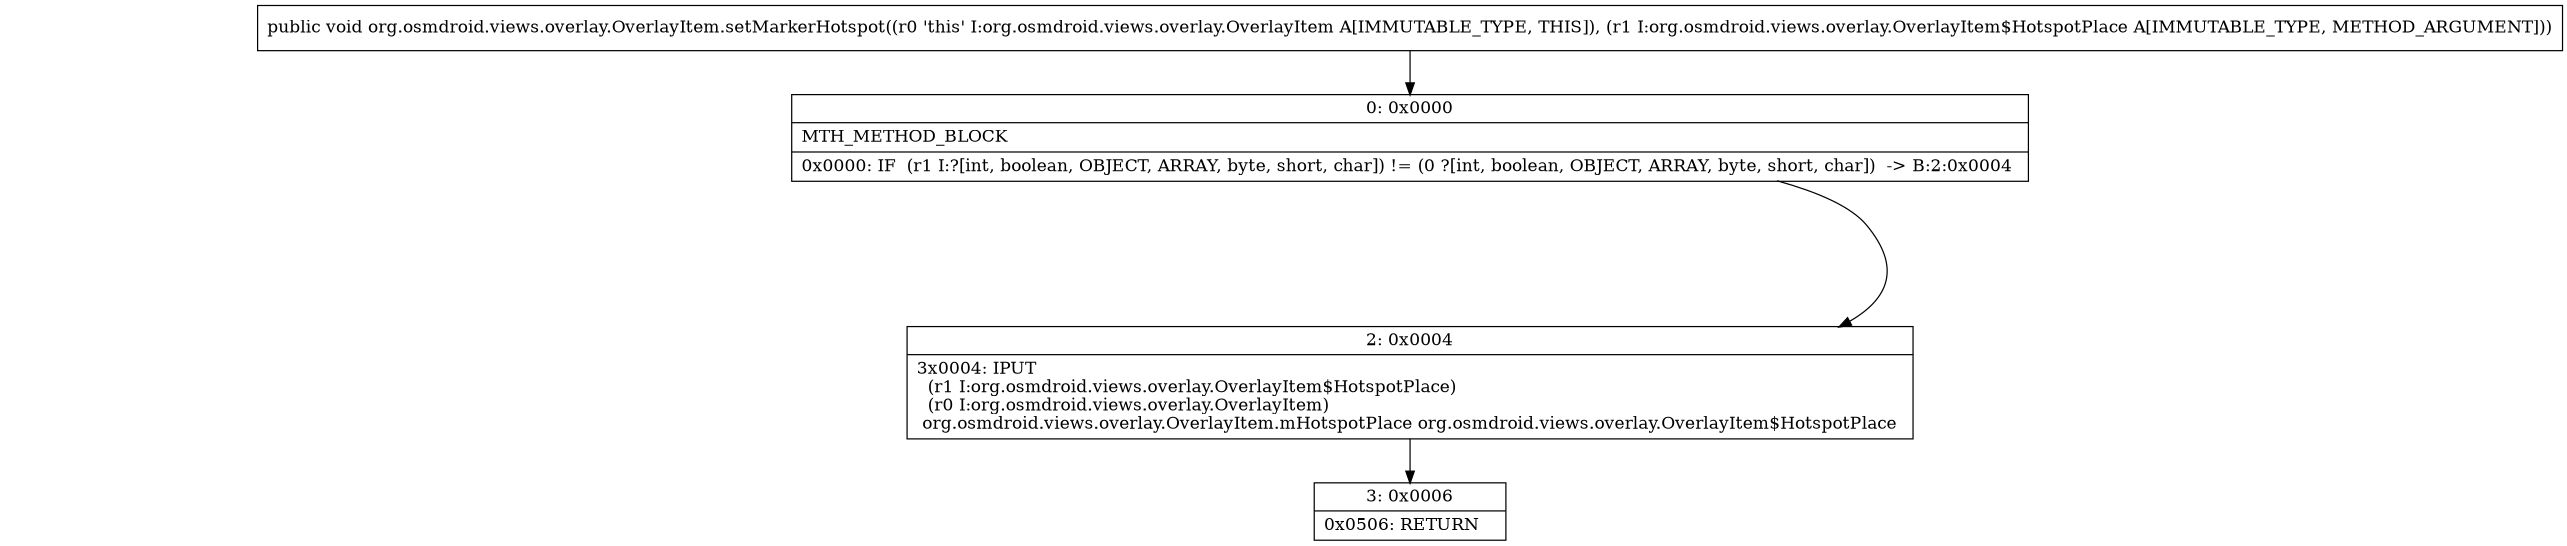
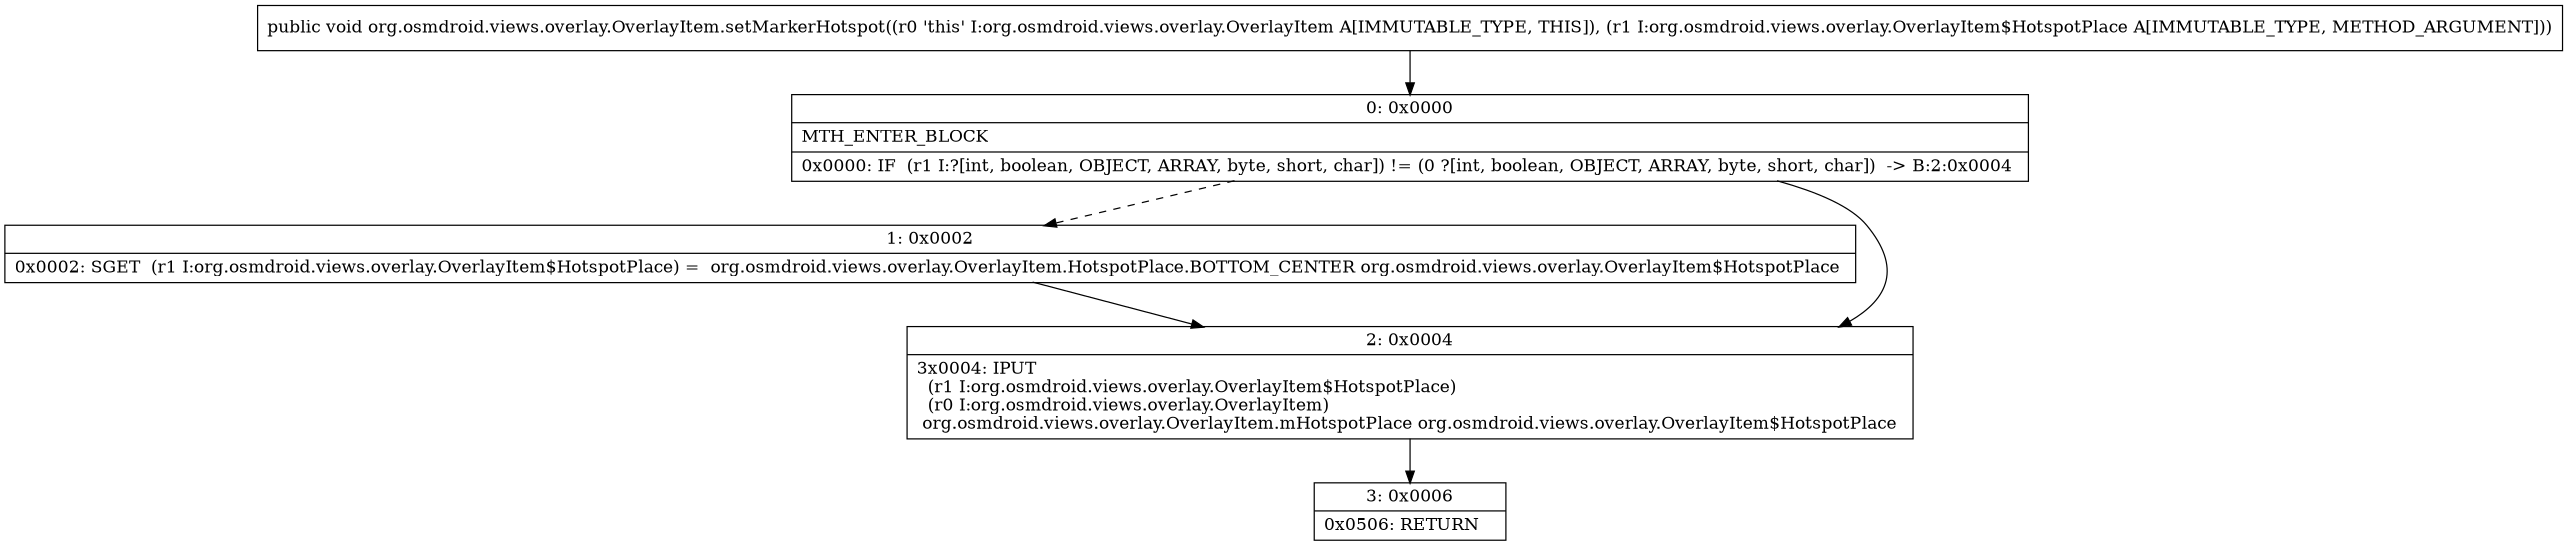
  digraph {
    node [shape=record]
-   n1 [label="{0\:\ 0x0000|MTH_METHOD_BLOCK\l|0x0000: IF  (r1 I:?[int, boolean, OBJECT, ARRAY, byte, short, char]) != (0 ?[int, boolean, OBJECT, ARRAY, byte, short, char])  \-\> B:2:0x0004 \l}"]
+   n1 [label="{0\:\ 0x0000|MTH_ENTER_BLOCK\l|0x0000: IF  (r1 I:?[int, boolean, OBJECT, ARRAY, byte, short, char]) != (0 ?[int, boolean, OBJECT, ARRAY, byte, short, char])  \-\> B:2:0x0004 \l}"]
+   n2 [label="{1\:\ 0x0002|0x0002: SGET  (r1 I:org.osmdroid.views.overlay.OverlayItem$HotspotPlace) =  org.osmdroid.views.overlay.OverlayItem.HotspotPlace.BOTTOM_CENTER org.osmdroid.views.overlay.OverlayItem$HotspotPlace \l}"]
    n3 [label="{2\:\ 0x0004|3x0004: IPUT  \l  (r1 I:org.osmdroid.views.overlay.OverlayItem$HotspotPlace)\l  (r0 I:org.osmdroid.views.overlay.OverlayItem)\l org.osmdroid.views.overlay.OverlayItem.mHotspotPlace org.osmdroid.views.overlay.OverlayItem$HotspotPlace \l}"]
    n4 [label="{3\:\ 0x0006|0x0506: RETURN   \l}"]
    n5 [label="{public void org.osmdroid.views.overlay.OverlayItem.setMarkerHotspot((r0 'this' I:org.osmdroid.views.overlay.OverlayItem A[IMMUTABLE_TYPE, THIS]), (r1 I:org.osmdroid.views.overlay.OverlayItem$HotspotPlace A[IMMUTABLE_TYPE, METHOD_ARGUMENT])) }"]
+   n1 -> n2 [style=dashed]
    n1 -> n3
+   n2 -> n3
    n3 -> n4
    n5 -> n1
  }
